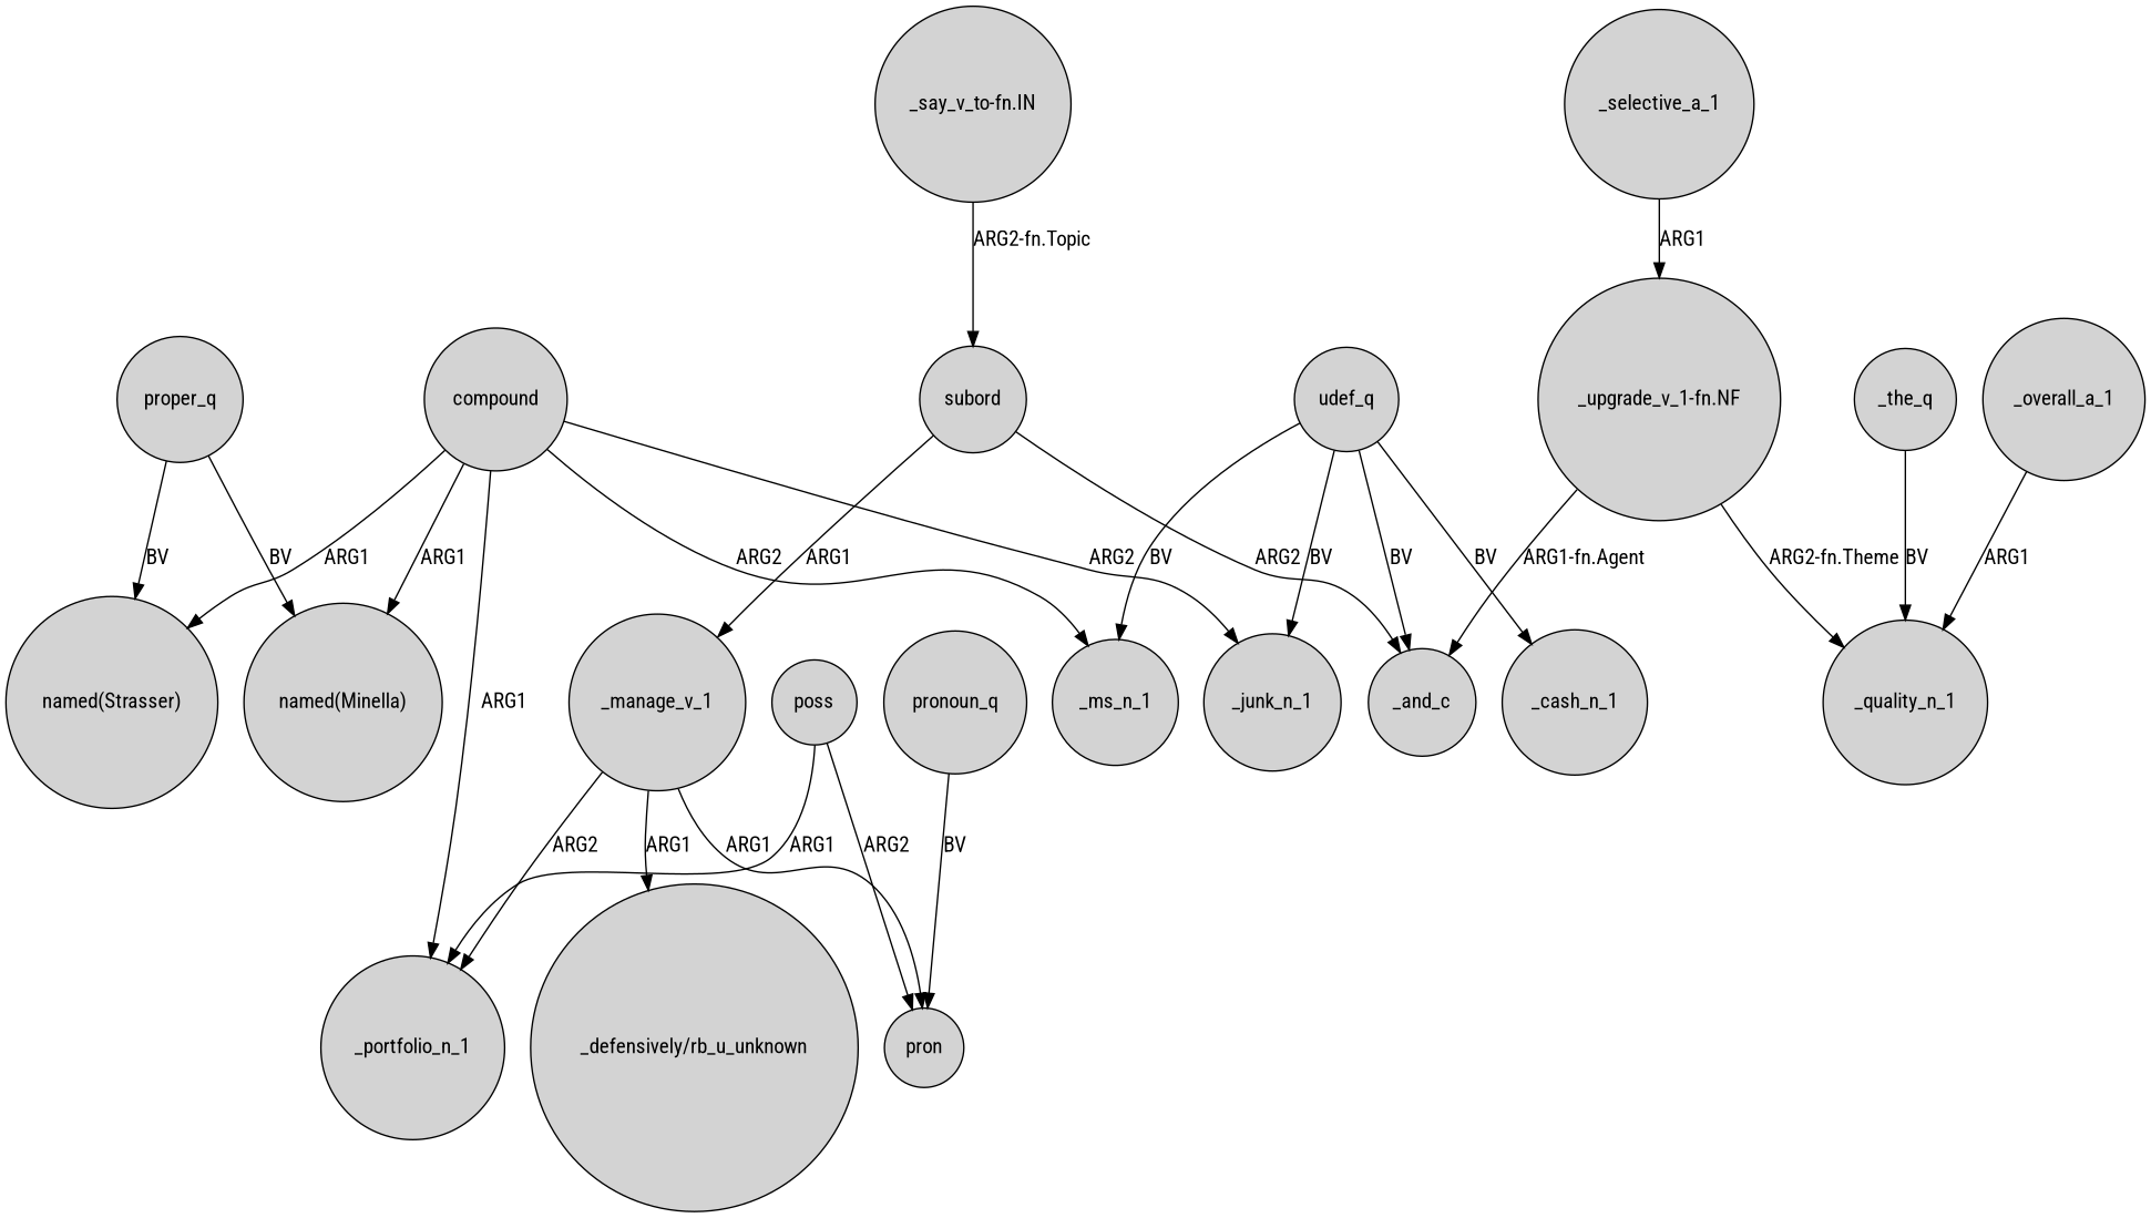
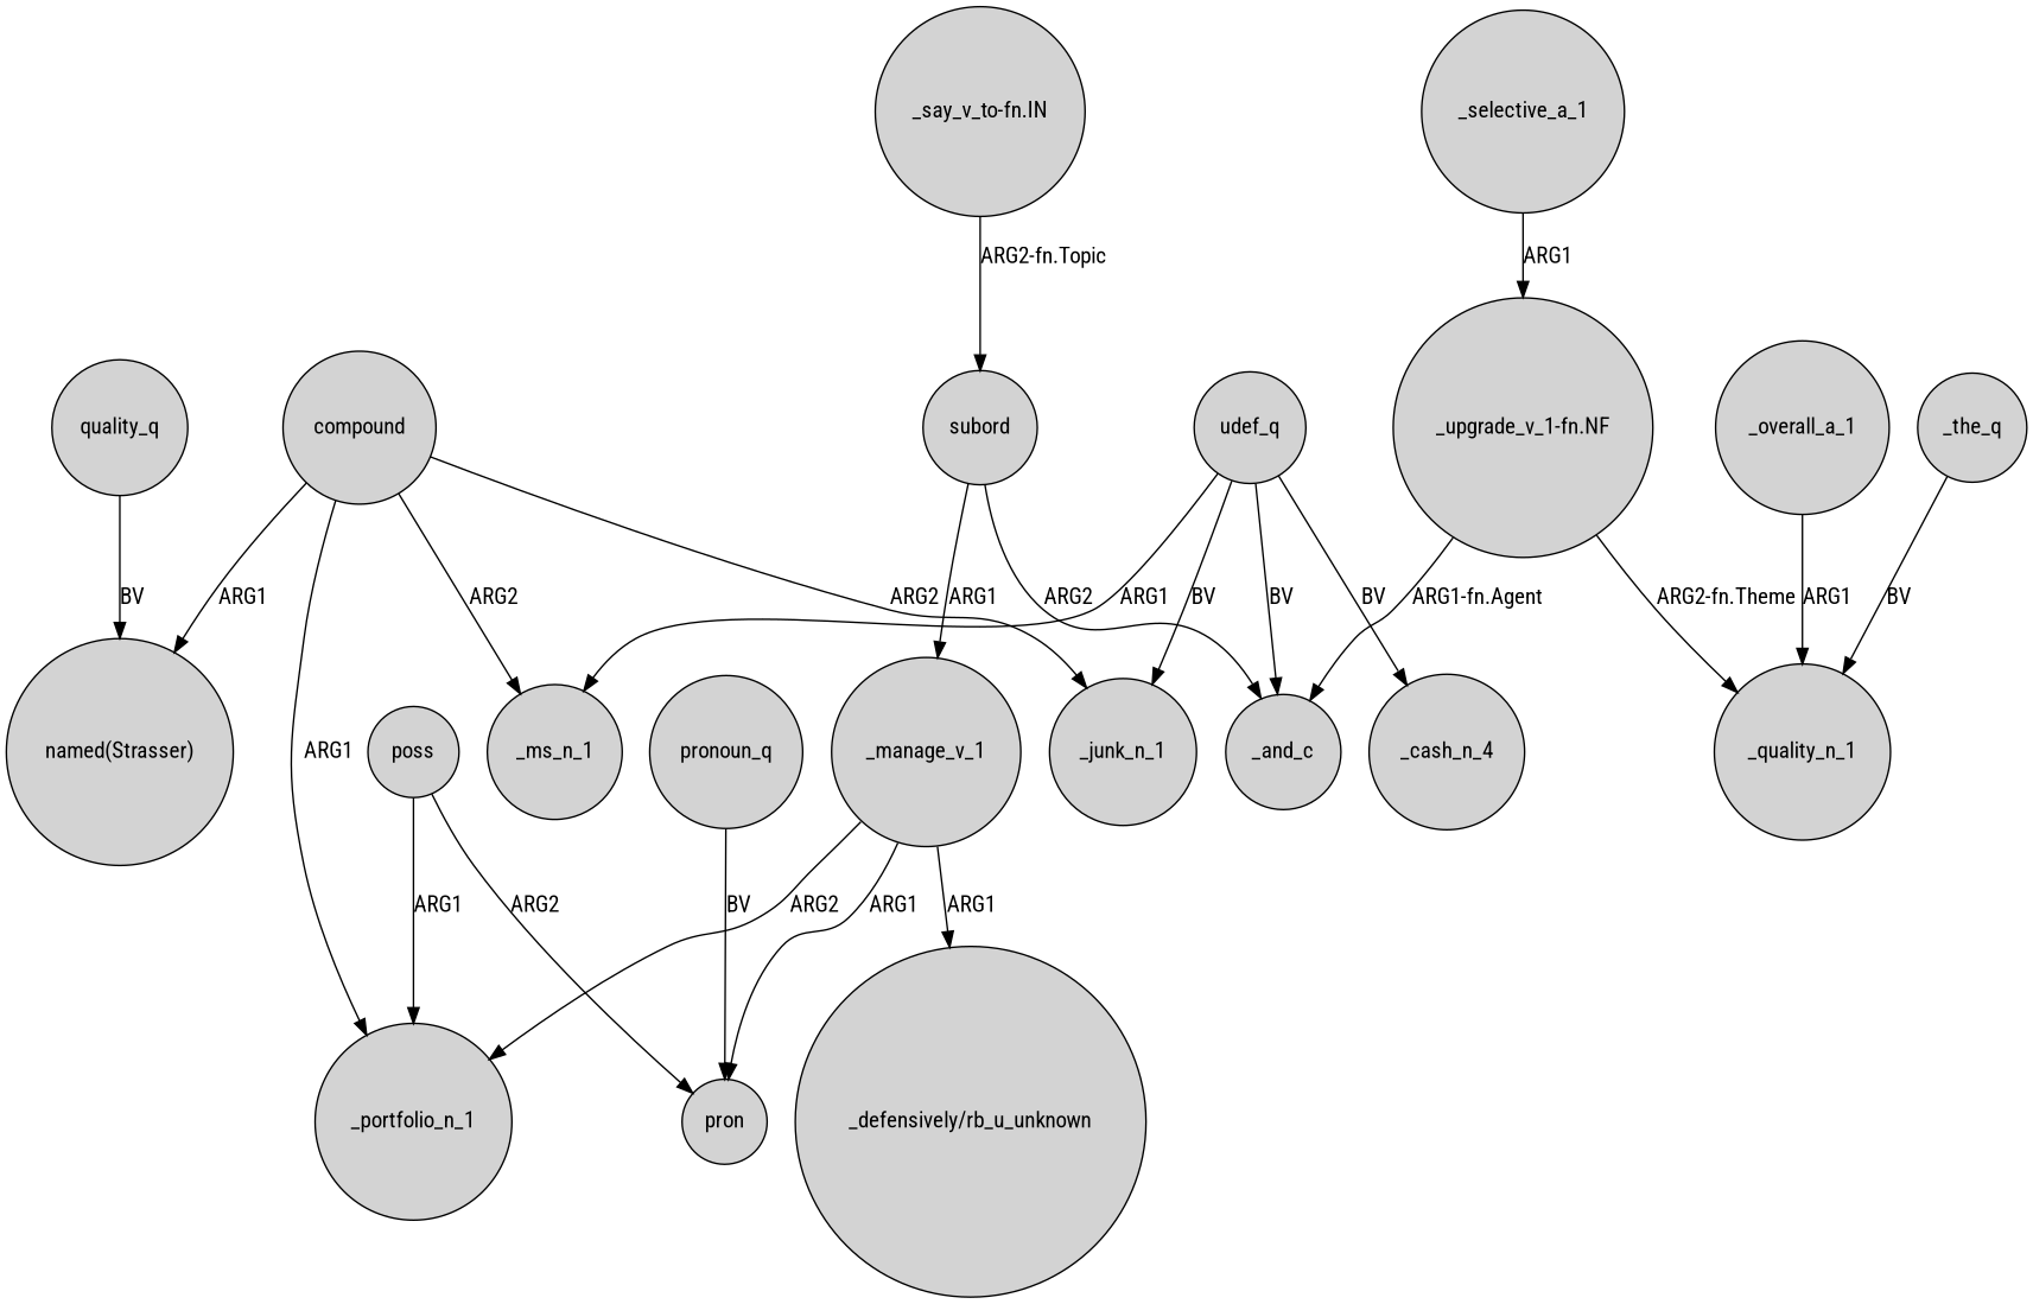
  digraph {
    fontname="Roboto Condensed"
    node [fontname="Roboto Condensed" shape=circle style=filled]
    edge [fontname="Roboto Condensed"]
    compound
-   "named(Minella)"
    "named(Strasser)"
    _portfolio_n_1
    _junk_n_1
    _ms_n_1
    _selective_a_1
    "_upgrade_v_1-fn.NF"
    _quality_n_1
    _and_c
    "_say_v_to-fn.IN"
    subord
    _manage_v_1
    poss
    pron
    udef_q
-   _cash_n_1
+   _cash_n_1 [label=_cash_n_4]
    _overall_a_1
-   proper_q
+   proper_q [label=quality_q]
    _the_q
    pronoun_q
    "_defensively/rb_u_unknown"
-   compound -> "named(Minella)" [label=ARG1]
    compound -> "named(Strasser)" [label=ARG1]
    compound -> _portfolio_n_1 [label=ARG1]
    compound -> _junk_n_1 [label=ARG2]
    compound -> _ms_n_1 [label=ARG2]
    _selective_a_1 -> "_upgrade_v_1-fn.NF" [label=ARG1]
    "_upgrade_v_1-fn.NF" -> _quality_n_1 [label="ARG2-fn.Theme"]
    "_upgrade_v_1-fn.NF" -> _and_c [label="ARG1-fn.Agent"]
    "_say_v_to-fn.IN" -> subord [label="ARG2-fn.Topic"]
    subord -> _and_c [label=ARG2]
    subord -> _manage_v_1 [label=ARG1]
    _manage_v_1 -> _portfolio_n_1 [label=ARG2]
    _manage_v_1 -> pron [label=ARG1]
    _manage_v_1 -> "_defensively/rb_u_unknown" [label=ARG1]
    poss -> _portfolio_n_1 [label=ARG1]
    poss -> pron [label=ARG2]
    udef_q -> _junk_n_1 [label=BV]
-   udef_q -> _ms_n_1 [label=BV]
+   udef_q -> _ms_n_1 [label=ARG1]
    udef_q -> _and_c [label=BV]
    udef_q -> _cash_n_1 [label=BV]
    _overall_a_1 -> _quality_n_1 [label=ARG1]
-   proper_q -> "named(Minella)" [label=BV]
    proper_q -> "named(Strasser)" [label=BV]
    _the_q -> _quality_n_1 [label=BV]
    pronoun_q -> pron [label=BV]
  }
